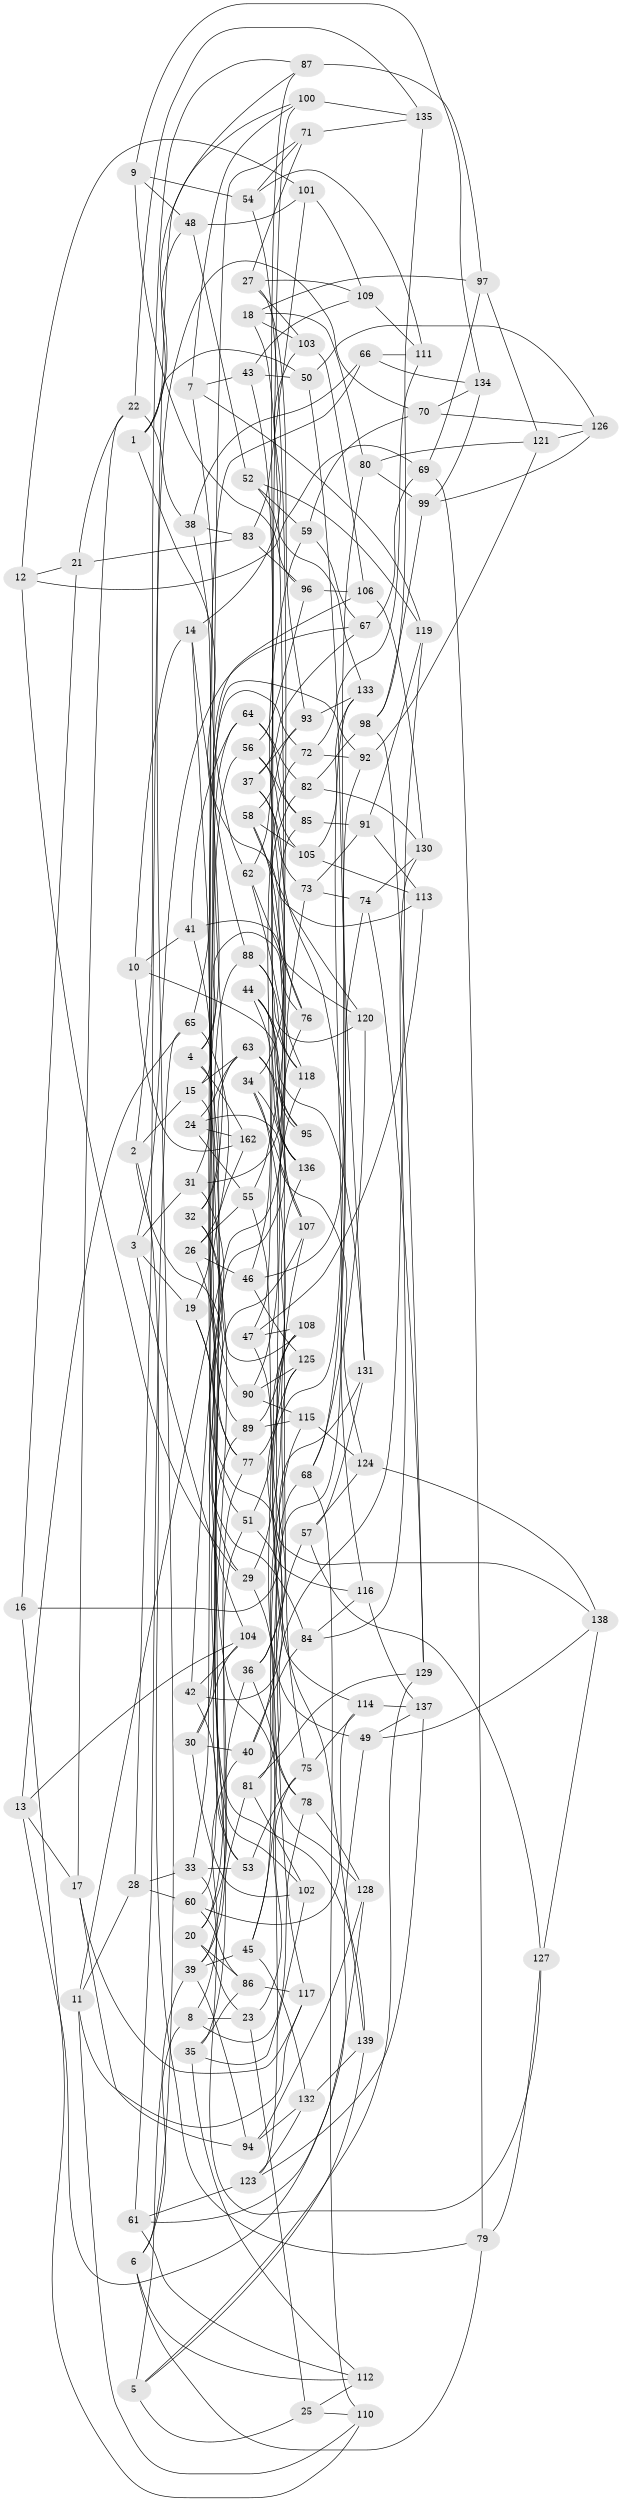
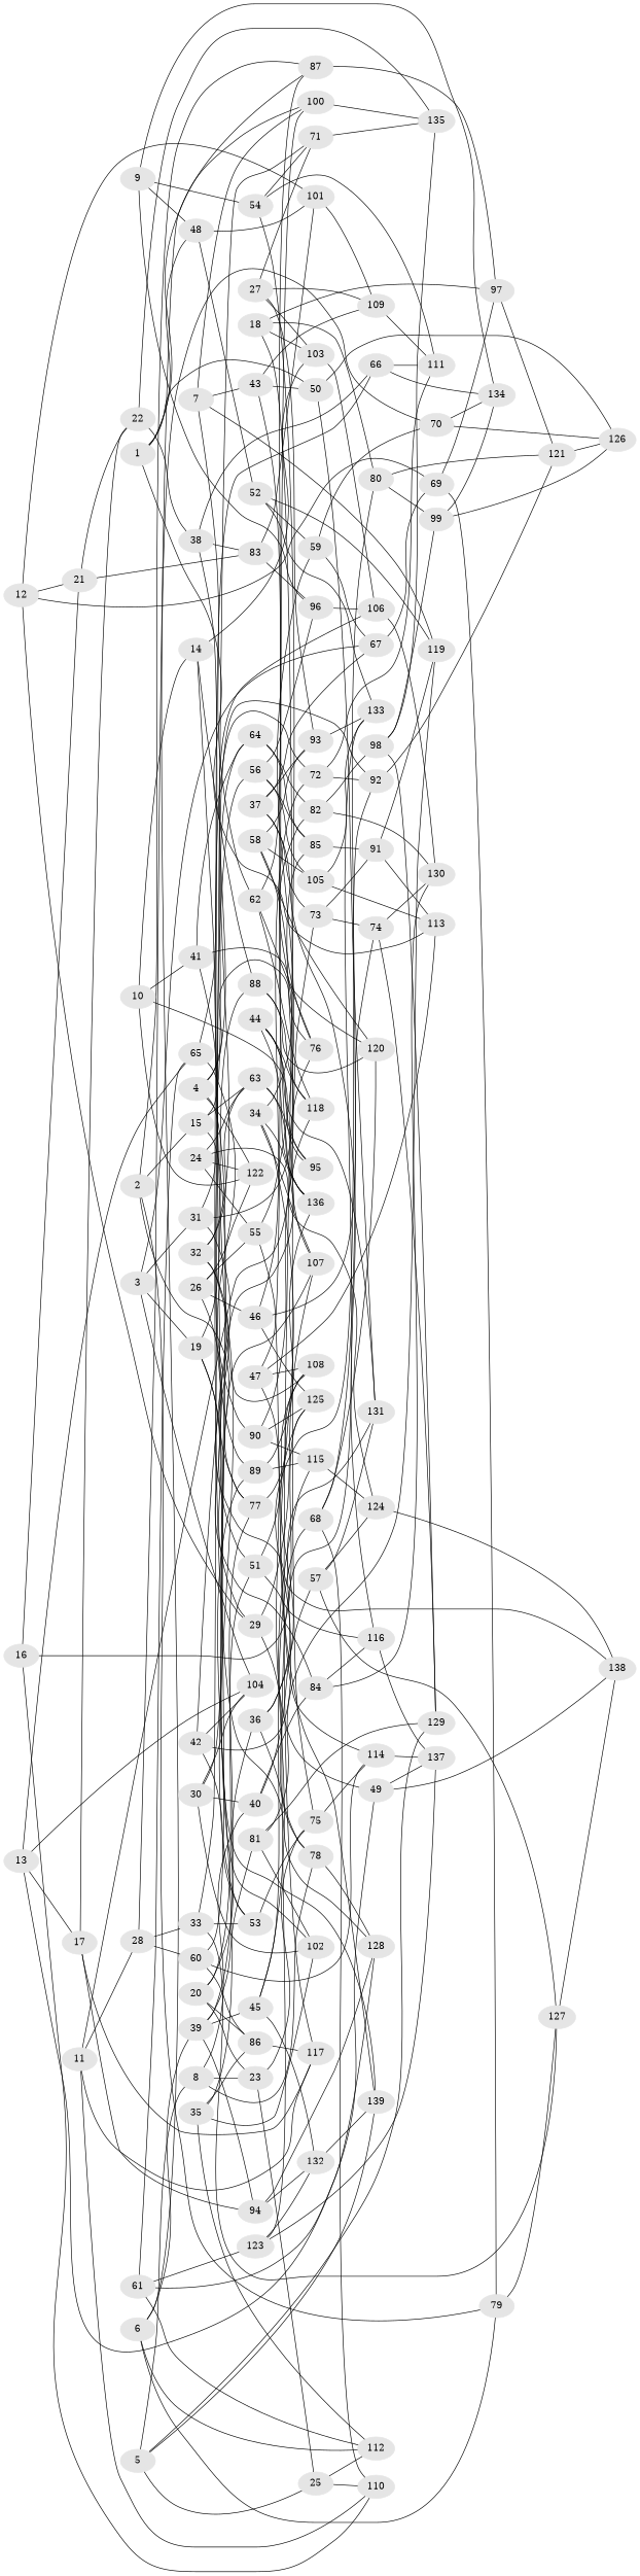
  graph {
    rankdir=LR
    node [color=gray90 style=filled]
    1
    48
    50
    100
    113
    101
    52
    131
    126
    135
    2
    15
    77
    79
    87
    92
    102
    63
    108
    127
    97
    3
    19
    31
    67
    104
    29
    88
    84
    72
    85
    69
    4
    76
    106
-   122 [label=162]
+   122
    139
    130
    5
    8
    25
    129
    23
    40
    78
    112
    110
    6
    39
    70
    45
    94
    81
    134
    7
    43
    62
    119
    109
    107
    118
    75
    57
    128
    9
    54
    96
    117
    71
    111
    10
    14
    41
    95
    103
    64
    89
    120
    11
    28
    73
    33
    60
    74
    91
    12
    21
    22
    83
    13
    17
    49
    65
    138
    137
    66
    90
    121
    16
    125
    68
    115
    132
    38
    18
    80
    114
    99
    116
    20
    36
    51
    86
    24
    55
    124
    59
    136
    26
    46
    27
    93
    133
    53
    30
    56
    105
    32
    82
    34
    98
    35
    37
    42
    44
    47
    58
    61
    123
    1 -- 48
    1 -- 50
    1 -- 100
    1 -- 113
    48 -- 101
    48 -- 52
    50 -- 131
    50 -- 126
    100 -- 135
    101 -- 109
    52 -- 119
    52 -- 59
    52 -- 133
    2 -- 15
    2 -- 77
    2 -- 79
    2 -- 87
    15 -- 92
    15 -- 102
    15 -- 63
    77 -- 108
    79 -- 127
    87 -- 97
    92 -- 121
    63 -- 95
    63 -- 136
    127 -- 138
    97 -- 121
    3 -- 19
    3 -- 31
    3 -- 67
    3 -- 104
    19 -- 29
    19 -- 88
    19 -- 84
    31 -- 77
    31 -- 72
    31 -- 85
    67 -- 69
    29 -- 78
    29 -- 107
    88 -- 118
    88 -- 120
    84 -- 130
    84 -- 116
    72 -- 92
    72 -- 111
    85 -- 91
    69 -- 79
    69 -- 97
    4 -- 76
    4 -- 106
    4 -- 122
    4 -- 139
    106 -- 130
    5 -- 139
    5 -- 8
    5 -- 25
    5 -- 129
    8 -- 23
    8 -- 40
    8 -- 78
    25 -- 112
    25 -- 110
    23 -- 25
    23 -- 75
    40 -- 84
    40 -- 57
    78 -- 128
    6 -- 79
    6 -- 112
    6 -- 39
    6 -- 70
    39 -- 77
    39 -- 45
    39 -- 94
    39 -- 81
    70 -- 126
    70 -- 134
    45 -- 68
    45 -- 115
    45 -- 132
    94 -- 128
    94 -- 132
    81 -- 102
    81 -- 129
    81 -- 119
    7 -- 100
    7 -- 43
    7 -- 62
    7 -- 119
    43 -- 50
    43 -- 109
    43 -- 107
    62 -- 87
    62 -- 76
    62 -- 118
    109 -- 111
    75 -- 114
    57 -- 131
    57 -- 127
    57 -- 124
    9 -- 48
    9 -- 134
    9 -- 54
    9 -- 96
    54 -- 117
    54 -- 71
    54 -- 111
    96 -- 106
    71 -- 135
    10 -- 122
    10 -- 14
    10 -- 41
    10 -- 95
    14 -- 108
    14 -- 88
    14 -- 103
    41 -- 64
    41 -- 89
    41 -- 120
    103 -- 106
    64 -- 85
    64 -- 82
    89 -- 115
    89 -- 136
    11 -- 110
    11 -- 117
    11 -- 28
    11 -- 73
    28 -- 87
    28 -- 33
    28 -- 60
    73 -- 74
    73 -- 91
    33 -- 127
    33 -- 71
    33 -- 53
    60 -- 107
    60 -- 114
    60 -- 86
    74 -- 130
    74 -- 129
    91 -- 113
    91 -- 119
    12 -- 101
    12 -- 29
    12 -- 69
    12 -- 21
    21 -- 22
    21 -- 83
    22 -- 135
    22 -- 38
    83 -- 101
    83 -- 96
    13 -- 104
    13 -- 17
    13 -- 49
    13 -- 65
    17 -- 94
    17 -- 117
    17 -- 22
    49 -- 138
    49 -- 137
    65 -- 66
    65 -- 90
    66 -- 134
    66 -- 111
    90 -- 118
    90 -- 125
    90 -- 115
    121 -- 126
    16 -- 110
    16 -- 21
    16 -- 125
    68 -- 110
    68 -- 120
    68 -- 80
    115 -- 124
    132 -- 139
    38 -- 128
    38 -- 83
    38 -- 66
    18 -- 97
    18 -- 75
    18 -- 103
    18 -- 80
    80 -- 121
    80 -- 99
    114 -- 137
    99 -- 126
    99 -- 134
    116 -- 137
    20 -- 23
    20 -- 36
    20 -- 51
    20 -- 86
    36 -- 92
    36 -- 78
    36 -- 125
    51 -- 108
    51 -- 116
    86 -- 117
    24 -- 63
    24 -- 122
    24 -- 55
    24 -- 124
    55 -- 114
    55 -- 59
    124 -- 138
    59 -- 67
    59 -- 70
    26 -- 122
    26 -- 51
    26 -- 55
    26 -- 46
    46 -- 72
    46 -- 74
    46 -- 125
    27 -- 109
    27 -- 71
    27 -- 103
    27 -- 93
    93 -- 133
    53 -- 75
    30 -- 102
    30 -- 104
    30 -- 40
    30 -- 56
    56 -- 85
    56 -- 96
    56 -- 105
    105 -- 113
    105 -- 133
    32 -- 63
    32 -- 64
    32 -- 138
    32 -- 53
    82 -- 130
    82 -- 98
    34 -- 139
    34 -- 107
    34 -- 136
    34 -- 82
    98 -- 135
    98 -- 129
    98 -- 99
    35 -- 102
    35 -- 112
    35 -- 89
    35 -- 86
    37 -- 67
    37 -- 73
    37 -- 116
    37 -- 93
    42 -- 131
    42 -- 104
    42 -- 76
    42 -- 53
    44 -- 131
    44 -- 118
    44 -- 95
    44 -- 136
    47 -- 100
    47 -- 113
    47 -- 108
    47 -- 49
    58 -- 76
    58 -- 120
    58 -- 93
    58 -- 105
    61 -- 112
    61 -- 128
    61 -- 65
    61 -- 123
    123 -- 137
    123 -- 132
    123 -- 133
  }
